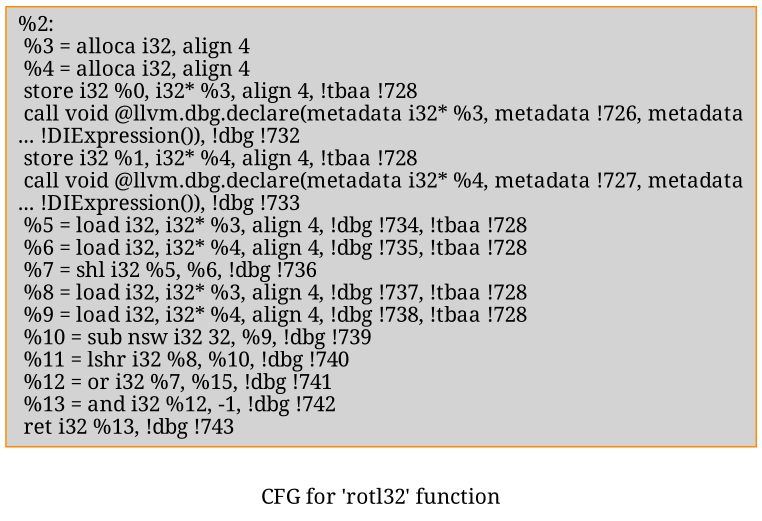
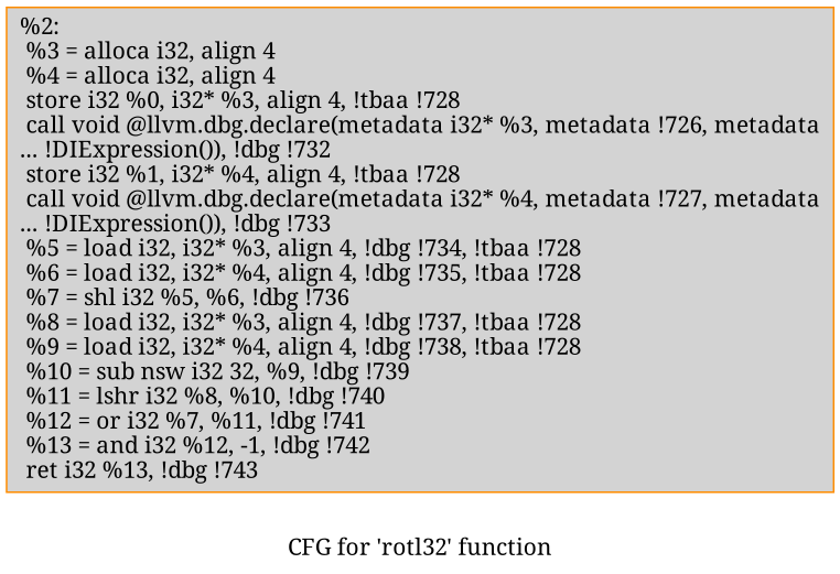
  digraph {
    label="CFG for 'rotl32' function"
    fontname="Noto Serif"
-   n1 [color=darkorange fillcolor=lightgrey label="{%2:\l  %3 = alloca i32, align 4\l  %4 = alloca i32, align 4\l  store i32 %0, i32* %3, align 4, !tbaa !728\l  call void @llvm.dbg.declare(metadata i32* %3, metadata !726, metadata\l... !DIExpression()), !dbg !732\l  store i32 %1, i32* %4, align 4, !tbaa !728\l  call void @llvm.dbg.declare(metadata i32* %4, metadata !727, metadata\l... !DIExpression()), !dbg !733\l  %5 = load i32, i32* %3, align 4, !dbg !734, !tbaa !728\l  %6 = load i32, i32* %4, align 4, !dbg !735, !tbaa !728\l  %7 = shl i32 %5, %6, !dbg !736\l  %8 = load i32, i32* %3, align 4, !dbg !737, !tbaa !728\l  %9 = load i32, i32* %4, align 4, !dbg !738, !tbaa !728\l  %10 = sub nsw i32 32, %9, !dbg !739\l  %11 = lshr i32 %8, %10, !dbg !740\l  %12 = or i32 %7, %15, !dbg !741\l  %13 = and i32 %12, -1, !dbg !742\l  ret i32 %13, !dbg !743\l}" shape=record style=filled fontname="Noto Serif"]
+   n1 [color=darkorange fillcolor=lightgrey label="{%2:\l  %3 = alloca i32, align 4\l  %4 = alloca i32, align 4\l  store i32 %0, i32* %3, align 4, !tbaa !728\l  call void @llvm.dbg.declare(metadata i32* %3, metadata !726, metadata\l... !DIExpression()), !dbg !732\l  store i32 %1, i32* %4, align 4, !tbaa !728\l  call void @llvm.dbg.declare(metadata i32* %4, metadata !727, metadata\l... !DIExpression()), !dbg !733\l  %5 = load i32, i32* %3, align 4, !dbg !734, !tbaa !728\l  %6 = load i32, i32* %4, align 4, !dbg !735, !tbaa !728\l  %7 = shl i32 %5, %6, !dbg !736\l  %8 = load i32, i32* %3, align 4, !dbg !737, !tbaa !728\l  %9 = load i32, i32* %4, align 4, !dbg !738, !tbaa !728\l  %10 = sub nsw i32 32, %9, !dbg !739\l  %11 = lshr i32 %8, %10, !dbg !740\l  %12 = or i32 %7, %11, !dbg !741\l  %13 = and i32 %12, -1, !dbg !742\l  ret i32 %13, !dbg !743\l}" shape=record style=filled fontname="Noto Serif"]
  }
